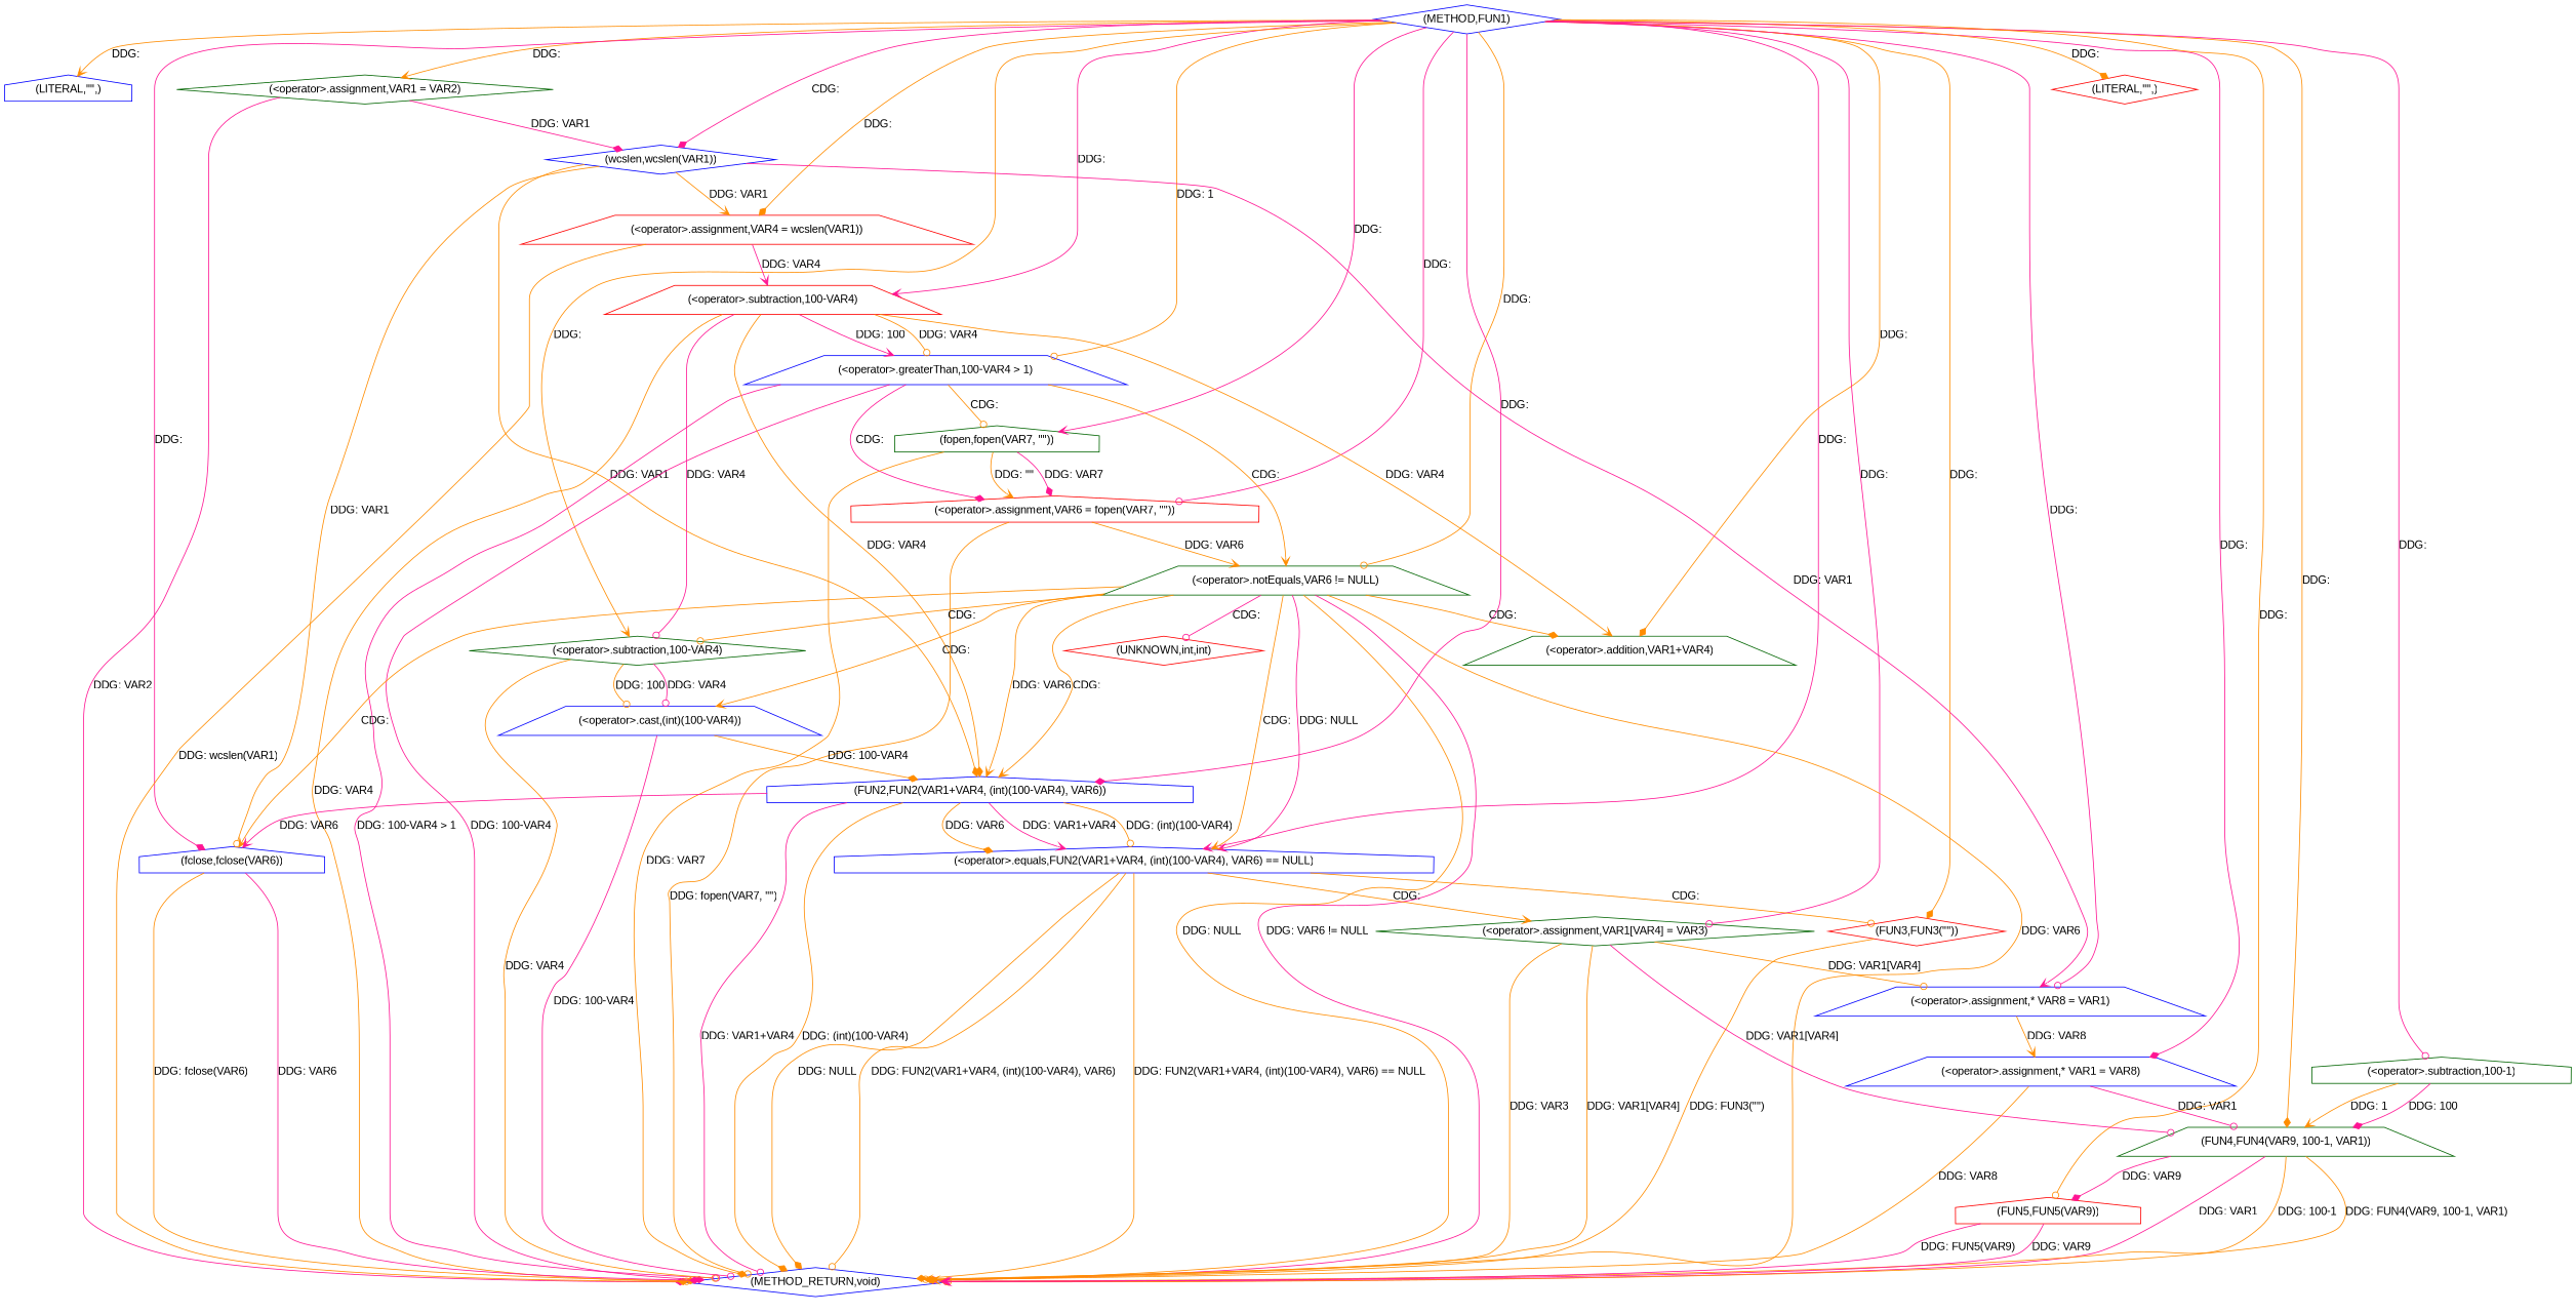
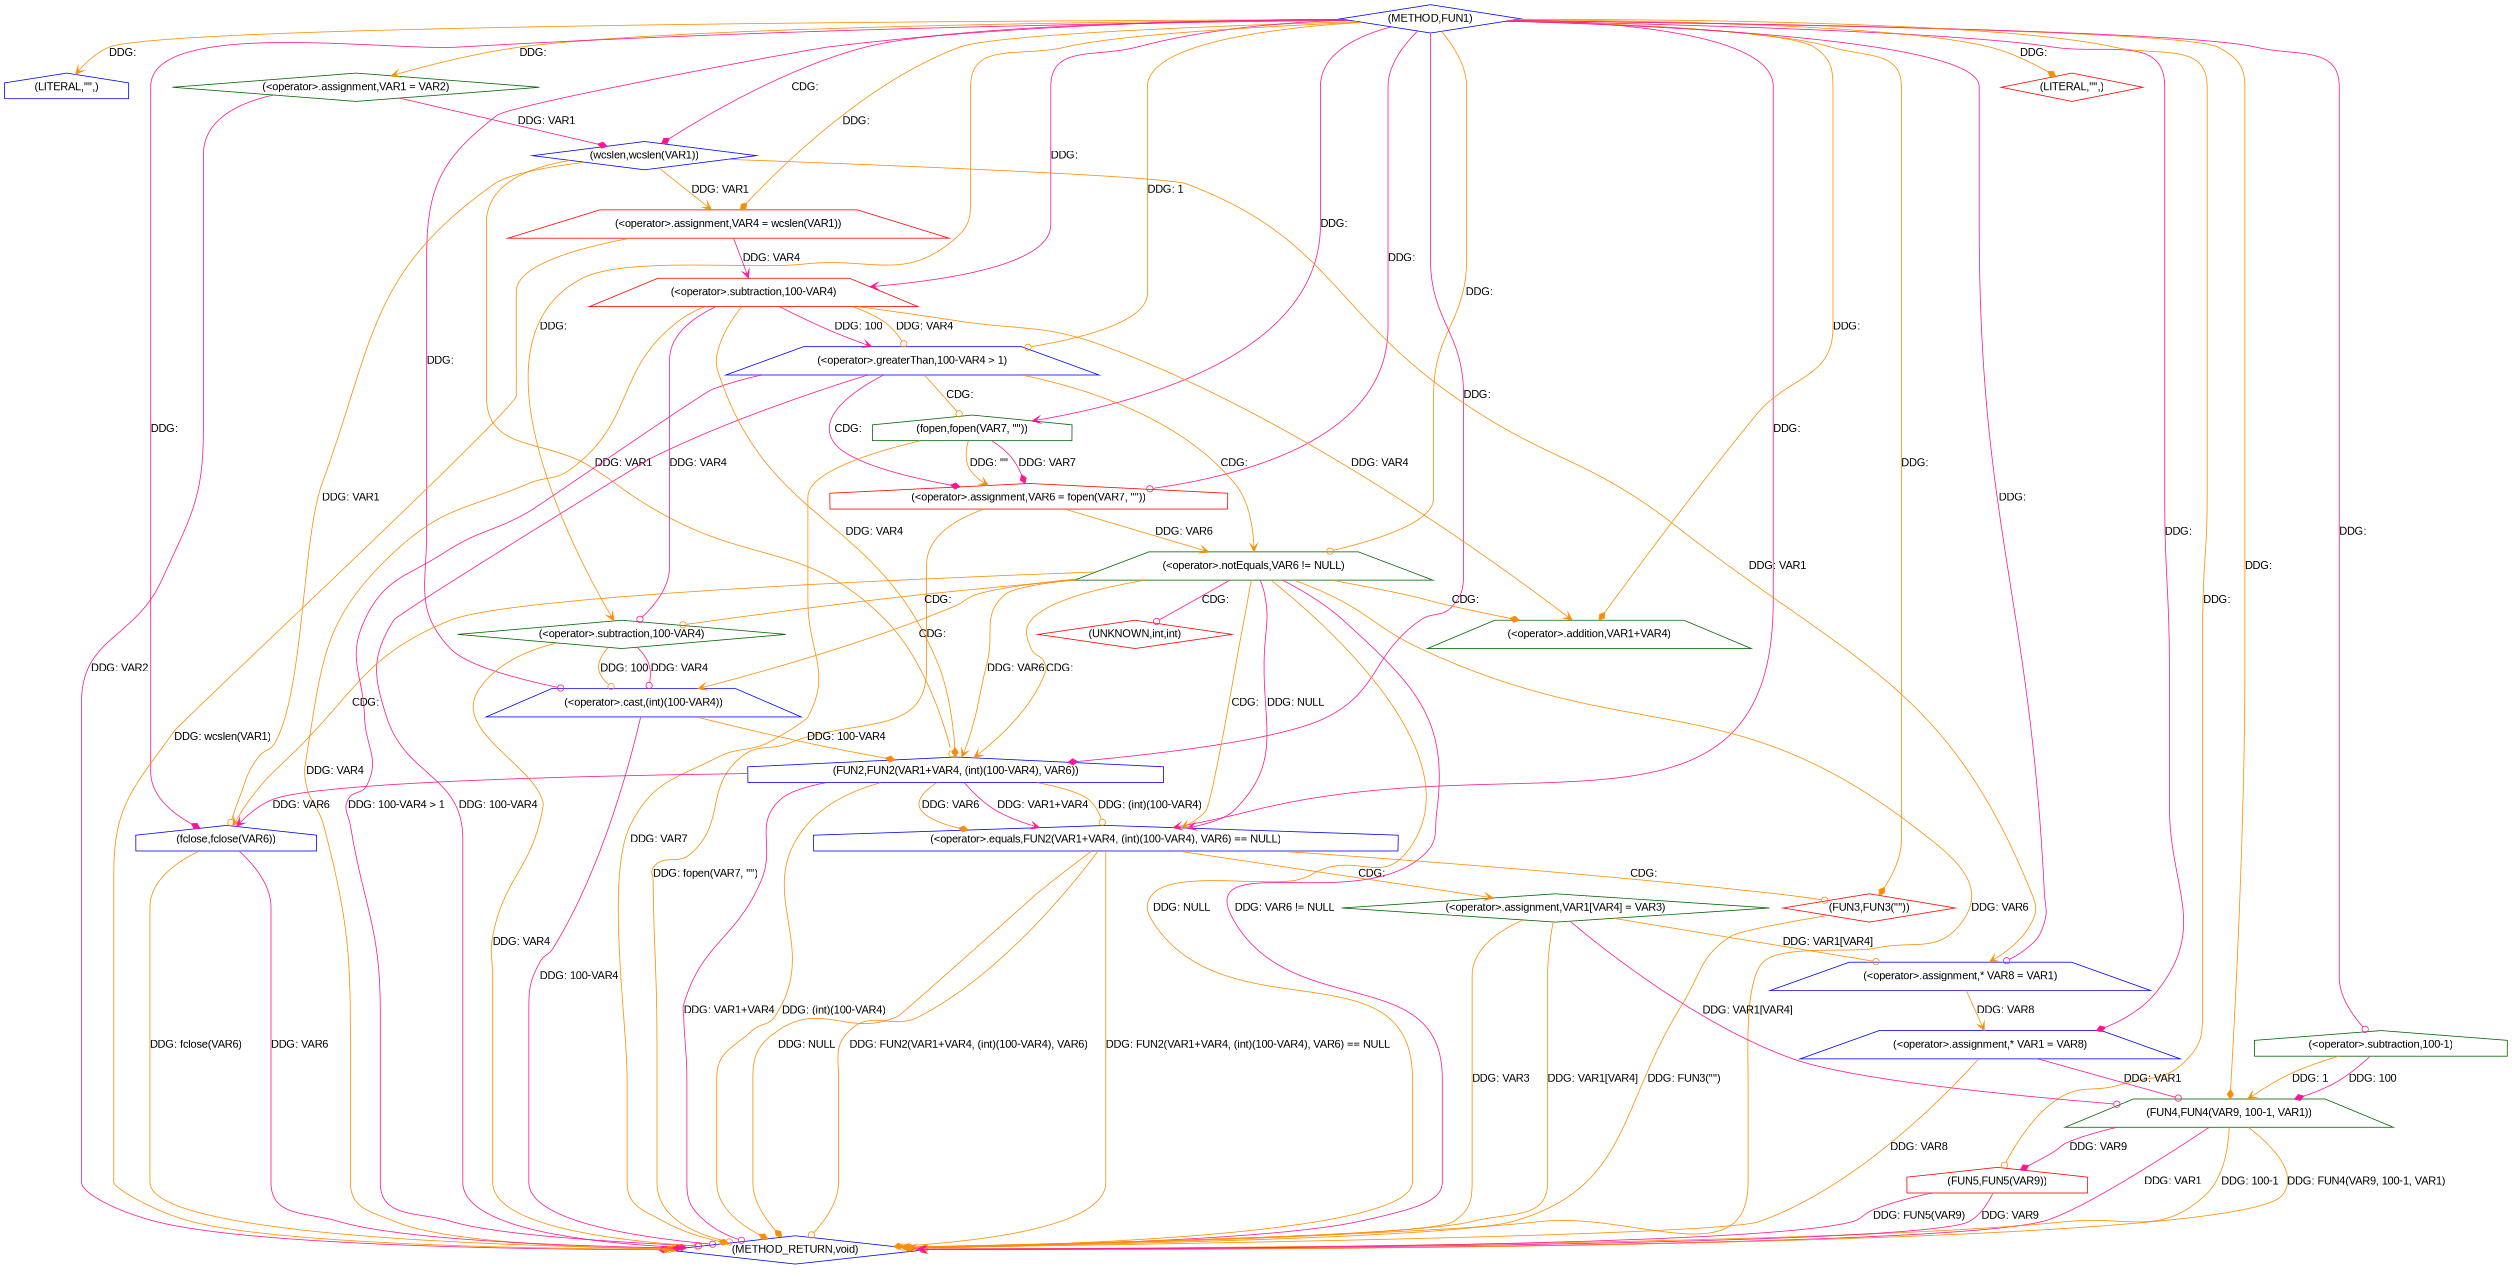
  digraph {
    fontname="Liberation Sans"
    node [color=blue fontname="Liberation Sans" shape=diamond]
    edge [arrowhead=diamond color=darkorange fontname="Liberation Sans"]
    n1 [label="(METHOD,FUN1)"]
    n2 [label="(LITERAL,\"\",)" shape=house]
    n3 [color=darkgreen label="(<operator>.assignment,VAR1 = VAR2)"]
    n4 [color=red label="(<operator>.assignment,VAR4 = wcslen(VAR1))" shape=trapezium]
    n5 [label="(wcslen,wcslen(VAR1))"]
    n6 [label="(<operator>.greaterThan,100-VAR4 > 1)" shape=trapezium]
    n7 [color=red label="(<operator>.subtraction,100-VAR4)" shape=trapezium]
    n8 [color=red label="(<operator>.assignment,VAR6 = fopen(VAR7, \"\"))" shape=house]
    n9 [color=darkgreen label="(fopen,fopen(VAR7, \"\"))" shape=house]
    n10 [color=darkgreen label="(<operator>.notEquals,VAR6 != NULL)" shape=trapezium]
    n11 [label="(<operator>.equals,FUN2(VAR1+VAR4, (int)(100-VAR4), VAR6) == NULL)" shape=house]
    n12 [label="(FUN2,FUN2(VAR1+VAR4, (int)(100-VAR4), VAR6))" shape=house]
    n13 [color=darkgreen label="(<operator>.addition,VAR1+VAR4)" shape=trapezium]
    n14 [color=darkgreen label="(<operator>.subtraction,100-VAR4)"]
    n15 [color=red label="(FUN3,FUN3(\"\"))"]
    n16 [color=darkgreen label="(<operator>.assignment,VAR1[VAR4] = VAR3)"]
    n17 [label="(fclose,fclose(VAR6))" shape=house]
    n18 [label="(<operator>.assignment,* VAR8 = VAR1)" shape=trapezium]
    n19 [label="(<operator>.assignment,* VAR1 = VAR8)" shape=trapezium]
    n20 [color=red label="(LITERAL,\"\",)"]
    n21 [color=darkgreen label="(FUN4,FUN4(VAR9, 100-1, VAR1))" shape=trapezium]
    n22 [color=darkgreen label="(<operator>.subtraction,100-1)" shape=house]
    n23 [color=red label="(FUN5,FUN5(VAR9))" shape=house]
    n24 [label="(METHOD_RETURN,void)"]
    n25 [label="(<operator>.cast,(int)(100-VAR4))" shape=trapezium]
    n26 [color=red label="(UNKNOWN,int,int)"]
    n1 -> n2 [arrowhead=vee label="DDG: "]
    n1 -> n3 [arrowhead=vee label="DDG: "]
    n1 -> n4 [label="DDG: "]
    n1 -> n5 [color=deeppink label="CDG: "]
    n1 -> n6 [arrowhead=odot label="DDG: 1"]
    n1 -> n7 [arrowhead=vee color=deeppink label="DDG: "]
    n1 -> n8 [arrowhead=odot color=deeppink label="DDG: "]
    n1 -> n9 [arrowhead=vee color=deeppink label="DDG: "]
    n1 -> n10 [arrowhead=odot label="DDG: "]
    n1 -> n11 [arrowhead=vee color=deeppink label="DDG: "]
    n1 -> n12 [color=deeppink label="DDG: "]
    n1 -> n13 [label="DDG: "]
    n1 -> n14 [arrowhead=vee label="DDG: "]
    n1 -> n15 [label="DDG: "]
-   n1 -> n16 [arrowhead=odot color=deeppink label="DDG: "]
+   n1 -> n25 [arrowhead=odot color=deeppink label="DDG: "]
    n1 -> n17 [color=deeppink label="DDG: "]
    n1 -> n18 [arrowhead=odot color=deeppink label="DDG: "]
    n1 -> n19 [color=deeppink label="DDG: "]
    n1 -> n20 [label="DDG: "]
    n1 -> n21 [label="DDG: "]
    n1 -> n22 [arrowhead=odot color=deeppink label="DDG: "]
    n1 -> n23 [arrowhead=odot label="DDG: "]
    n3 -> n5 [color=deeppink label="DDG: VAR1"]
    n3 -> n24 [color=deeppink label="DDG: VAR2"]
    n4 -> n7 [arrowhead=vee color=deeppink label="DDG: VAR4"]
    n4 -> n24 [label="DDG: wcslen(VAR1)"]
    n5 -> n4 [arrowhead=vee label="DDG: VAR1"]
-   n5 -> n12 [label="DDG: VAR1"]
+   n5 -> n12 [arrowhead=odot label="DDG: VAR1"]
    n5 -> n17 [arrowhead=odot label="DDG: VAR1"]
-   n5 -> n18 [arrowhead=vee color=deeppink label="DDG: VAR1"]
+   n5 -> n18 [arrowhead=vee label="DDG: VAR1"]
    n6 -> n8 [color=deeppink label="CDG: "]
    n6 -> n9 [arrowhead=odot label="CDG: "]
    n6 -> n10 [arrowhead=vee label="CDG: "]
    n6 -> n24 [arrowhead=odot color=deeppink label="DDG: 100-VAR4 > 1"]
    n6 -> n24 [color=deeppink label="DDG: 100-VAR4"]
    n7 -> n6 [arrowhead=vee color=deeppink label="DDG: 100"]
    n7 -> n6 [arrowhead=odot label="DDG: VAR4"]
    n7 -> n12 [label="DDG: VAR4"]
    n7 -> n13 [arrowhead=vee label="DDG: VAR4"]
    n7 -> n14 [arrowhead=odot color=deeppink label="DDG: VAR4"]
    n7 -> n24 [arrowhead=odot label="DDG: VAR4"]
    n8 -> n10 [arrowhead=vee label="DDG: VAR6"]
    n8 -> n24 [arrowhead=odot label="DDG: fopen(VAR7, \"\")"]
    n9 -> n8 [color=deeppink label="DDG: VAR7"]
    n9 -> n8 [arrowhead=vee label="DDG: \"\""]
    n9 -> n24 [label="DDG: VAR7"]
    n10 -> n11 [arrowhead=vee color=deeppink label="DDG: NULL"]
    n10 -> n11 [arrowhead=vee label="CDG: "]
    n10 -> n12 [arrowhead=vee label="DDG: VAR6"]
    n10 -> n12 [arrowhead=vee label="CDG: "]
    n10 -> n13 [label="CDG: "]
    n10 -> n14 [arrowhead=odot label="CDG: "]
    n10 -> n17 [arrowhead=vee label="CDG: "]
    n10 -> n24 [arrowhead=vee label="DDG: NULL"]
    n10 -> n24 [arrowhead=odot color=deeppink label="DDG: VAR6 != NULL"]
    n10 -> n24 [arrowhead=odot label="DDG: VAR6"]
    n10 -> n25 [arrowhead=vee label="CDG: "]
    n10 -> n26 [arrowhead=odot color=deeppink label="CDG: "]
    n11 -> n15 [arrowhead=odot label="CDG: "]
    n11 -> n16 [arrowhead=vee label="CDG: "]
    n11 -> n24 [arrowhead=odot label="DDG: FUN2(VAR1+VAR4, (int)(100-VAR4), VAR6)"]
    n11 -> n24 [label="DDG: FUN2(VAR1+VAR4, (int)(100-VAR4), VAR6) == NULL"]
    n11 -> n24 [label="DDG: NULL"]
    n12 -> n11 [arrowhead=vee color=deeppink label="DDG: VAR1+VAR4"]
    n12 -> n11 [arrowhead=odot label="DDG: (int)(100-VAR4)"]
    n12 -> n11 [label="DDG: VAR6"]
    n12 -> n17 [arrowhead=vee color=deeppink label="DDG: VAR6"]
    n12 -> n24 [arrowhead=odot color=deeppink label="DDG: VAR1+VAR4"]
    n12 -> n24 [label="DDG: (int)(100-VAR4)"]
    n14 -> n24 [arrowhead=odot label="DDG: VAR4"]
    n14 -> n25 [arrowhead=odot label="DDG: 100"]
    n14 -> n25 [arrowhead=odot color=deeppink label="DDG: VAR4"]
    n15 -> n24 [label="DDG: FUN3(\"\")"]
    n16 -> n18 [arrowhead=odot label="DDG: VAR1[VAR4]"]
    n16 -> n21 [arrowhead=odot color=deeppink label="DDG: VAR1[VAR4]"]
    n16 -> n24 [label="DDG: VAR3"]
    n16 -> n24 [arrowhead=vee label="DDG: VAR1[VAR4]"]
    n17 -> n24 [label="DDG: fclose(VAR6)"]
    n17 -> n24 [color=deeppink label="DDG: VAR6"]
    n18 -> n19 [arrowhead=vee label="DDG: VAR8"]
    n19 -> n21 [arrowhead=odot color=deeppink label="DDG: VAR1"]
    n19 -> n24 [label="DDG: VAR8"]
    n21 -> n23 [color=deeppink label="DDG: VAR9"]
    n21 -> n24 [arrowhead=odot color=deeppink label="DDG: VAR1"]
    n21 -> n24 [arrowhead=vee label="DDG: 100-1"]
    n21 -> n24 [arrowhead=odot label="DDG: FUN4(VAR9, 100-1, VAR1)"]
    n22 -> n21 [color=deeppink label="DDG: 100"]
    n22 -> n21 [arrowhead=vee label="DDG: 1"]
    n23 -> n24 [arrowhead=vee color=deeppink label="DDG: VAR9"]
    n23 -> n24 [arrowhead=vee color=deeppink label="DDG: FUN5(VAR9)"]
    n25 -> n12 [label="DDG: 100-VAR4"]
    n25 -> n24 [arrowhead=odot color=deeppink label="DDG: 100-VAR4"]
  }
